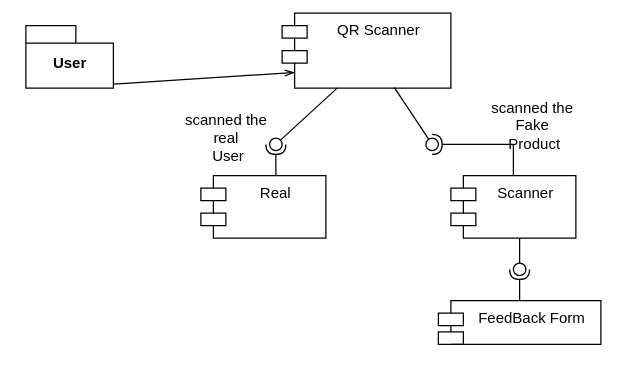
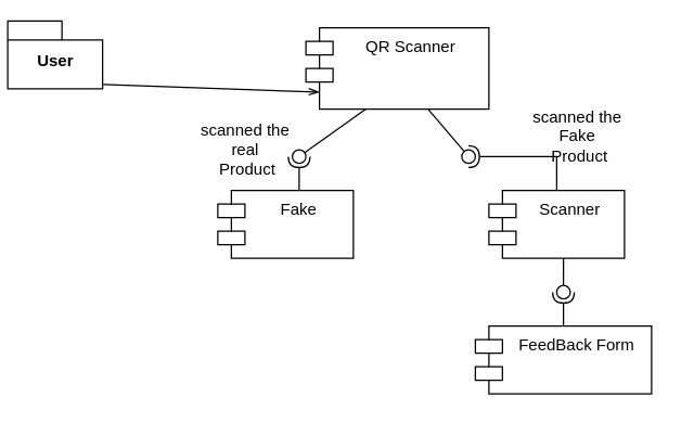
  <mxCell id="0" />
  <mxCell id="1" parent="0" />
- <mxCell id="2" value="User" style="shape=folder;fontStyle=1;spacingTop=10;tabWidth=40;tabHeight=14;tabPosition=left;html=1;" parent="1" vertex="1"><mxGeometry x="20" y="20" width="70" height="50" as="geometry" /></mxCell>
- <mxCell id="3" value="QR Scanner" style="shape=module;align=left;spacingLeft=20;align=center;verticalAlign=top;" parent="1" vertex="1"><mxGeometry x="225" y="10" width="135" height="60" as="geometry" /></mxCell>
+ <mxCell id="2" value="User" style="shape=folder;fontStyle=1;spacingTop=10;tabWidth=40;tabHeight=14;tabPosition=left;html=1;" parent="1" vertex="1"><mxGeometry x="5" y="15" width="70" height="50" as="geometry" /></mxCell>
+ <mxCell id="3" value="QR Scanner" style="shape=module;align=left;spacingLeft=20;align=center;verticalAlign=top;" parent="1" vertex="1"><mxGeometry x="225" y="20" width="135" height="60" as="geometry" /></mxCell>
  <mxCell id="4" value="" style="endArrow=none;dashed=0;html=1;rounded=0;startArrow=openThin;startFill=0;entryX=1.006;entryY=0.937;entryDx=0;entryDy=0;entryPerimeter=0;exitX=0.075;exitY=0.791;exitDx=0;exitDy=0;exitPerimeter=0;" parent="1" source="3" target="2" edge="1"><mxGeometry width="50" height="50" relative="1" as="geometry"><mxPoint x="230" y="80" as="sourcePoint" /><mxPoint x="150" y="150" as="targetPoint" /></mxGeometry></mxCell>
- <mxCell id="5" value="Real" style="shape=module;align=left;spacingLeft=20;align=center;verticalAlign=top;" parent="1" vertex="1"><mxGeometry x="160" y="140" width="100" height="50" as="geometry" /></mxCell>
+ <mxCell id="5" value="Fake" style="shape=module;align=left;spacingLeft=20;align=center;verticalAlign=top;" parent="1" vertex="1"><mxGeometry x="160" y="140" width="100" height="50" as="geometry" /></mxCell>
  <mxCell id="6" value="Scanner" style="shape=module;align=left;spacingLeft=20;align=center;verticalAlign=top;" parent="1" vertex="1"><mxGeometry x="360" y="140" width="100" height="50" as="geometry" /></mxCell>
  <mxCell id="7" value="" style="rounded=0;orthogonalLoop=1;jettySize=auto;html=1;endArrow=none;endFill=0;sketch=0;sourcePerimeterSpacing=0;targetPerimeterSpacing=0;exitX=0.328;exitY=0.997;exitDx=0;exitDy=0;exitPerimeter=0;" parent="1" source="3" target="9" edge="1"><mxGeometry relative="1" as="geometry"><mxPoint x="200" y="115" as="sourcePoint" /></mxGeometry></mxCell>
  <mxCell id="8" value="" style="rounded=0;orthogonalLoop=1;jettySize=auto;html=1;endArrow=halfCircle;endFill=0;entryX=0.5;entryY=0.5;endSize=6;strokeWidth=1;sketch=0;" parent="1" edge="1"><mxGeometry relative="1" as="geometry"><mxPoint x="220" y="140" as="sourcePoint" /><mxPoint x="220" y="115" as="targetPoint" /></mxGeometry></mxCell>
  <mxCell id="9" value="" style="ellipse;whiteSpace=wrap;html=1;align=center;aspect=fixed;resizable=0;points=[];outlineConnect=0;sketch=0;" parent="1" vertex="1"><mxGeometry x="215" y="110" width="10" height="10" as="geometry" /></mxCell>
  <mxCell id="10" value="" style="rounded=0;orthogonalLoop=1;jettySize=auto;html=1;endArrow=none;endFill=0;sketch=0;sourcePerimeterSpacing=0;targetPerimeterSpacing=0;exitX=0.665;exitY=0.994;exitDx=0;exitDy=0;exitPerimeter=0;" parent="1" source="3" target="12" edge="1"><mxGeometry relative="1" as="geometry"><mxPoint x="325" y="115" as="sourcePoint" /></mxGeometry></mxCell>
  <mxCell id="11" value="" style="rounded=0;orthogonalLoop=1;jettySize=auto;html=1;endArrow=halfCircle;endFill=0;entryX=0.5;entryY=0.5;endSize=6;strokeWidth=1;sketch=0;exitX=0.5;exitY=0;exitDx=0;exitDy=0;" parent="1" source="6" target="12" edge="1"><mxGeometry relative="1" as="geometry"><mxPoint x="410" y="115" as="sourcePoint" /><Array as="points"><mxPoint x="410" y="115" /></Array></mxGeometry></mxCell>
  <mxCell id="12" value="" style="ellipse;whiteSpace=wrap;html=1;align=center;aspect=fixed;resizable=0;points=[];outlineConnect=0;sketch=0;" parent="1" vertex="1"><mxGeometry x="340" y="110" width="10" height="10" as="geometry" /></mxCell>
- <mxCell id="13" value="FeedBack Form" style="shape=module;align=left;spacingLeft=20;align=center;verticalAlign=top;" parent="1" vertex="1"><mxGeometry x="350" y="240" width="130" height="35" as="geometry" /></mxCell>
+ <mxCell id="13" value="FeedBack Form" style="shape=module;align=left;spacingLeft=20;align=center;verticalAlign=top;" parent="1" vertex="1"><mxGeometry x="350" y="240" width="130" height="50" as="geometry" /></mxCell>
  <mxCell id="14" value="" style="rounded=0;orthogonalLoop=1;jettySize=auto;html=1;endArrow=none;endFill=0;sketch=0;sourcePerimeterSpacing=0;targetPerimeterSpacing=0;exitX=0.55;exitY=0.999;exitDx=0;exitDy=0;exitPerimeter=0;" parent="1" source="6" target="16" edge="1"><mxGeometry relative="1" as="geometry"><mxPoint x="395" y="215" as="sourcePoint" /></mxGeometry></mxCell>
  <mxCell id="15" value="" style="rounded=0;orthogonalLoop=1;jettySize=auto;html=1;endArrow=halfCircle;endFill=0;entryX=0.5;entryY=0.5;endSize=6;strokeWidth=1;sketch=0;exitX=0.5;exitY=0;exitDx=0;exitDy=0;" parent="1" source="13" target="16" edge="1"><mxGeometry relative="1" as="geometry"><mxPoint x="435" y="215" as="sourcePoint" /></mxGeometry></mxCell>
  <mxCell id="16" value="" style="ellipse;whiteSpace=wrap;html=1;align=center;aspect=fixed;resizable=0;points=[];outlineConnect=0;sketch=0;" parent="1" vertex="1"><mxGeometry x="410" y="210" width="10" height="10" as="geometry" /></mxCell>
- <mxCell id="17" value="scanned the &lt;br&gt;real&lt;br&gt;&amp;nbsp;User" style="text;html=1;align=center;verticalAlign=middle;resizable=0;points=[];autosize=1;strokeColor=none;fillColor=none;" parent="1" vertex="1"><mxGeometry x="135" y="80" width="90" height="60" as="geometry" /></mxCell>
+ <mxCell id="17" value="scanned the &lt;br&gt;real&lt;br&gt;&amp;nbsp;Product" style="text;html=1;align=center;verticalAlign=middle;resizable=0;points=[];autosize=1;strokeColor=none;fillColor=none;" parent="1" vertex="1"><mxGeometry x="135" y="80" width="90" height="60" as="geometry" /></mxCell>
  <mxCell id="18" value="scanned the &lt;br&gt;Fake&lt;br&gt;&amp;nbsp;Product" style="text;html=1;align=center;verticalAlign=middle;resizable=0;points=[];autosize=1;strokeColor=none;fillColor=none;" parent="1" vertex="1"><mxGeometry x="380" y="70" width="90" height="60" as="geometry" /></mxCell>
